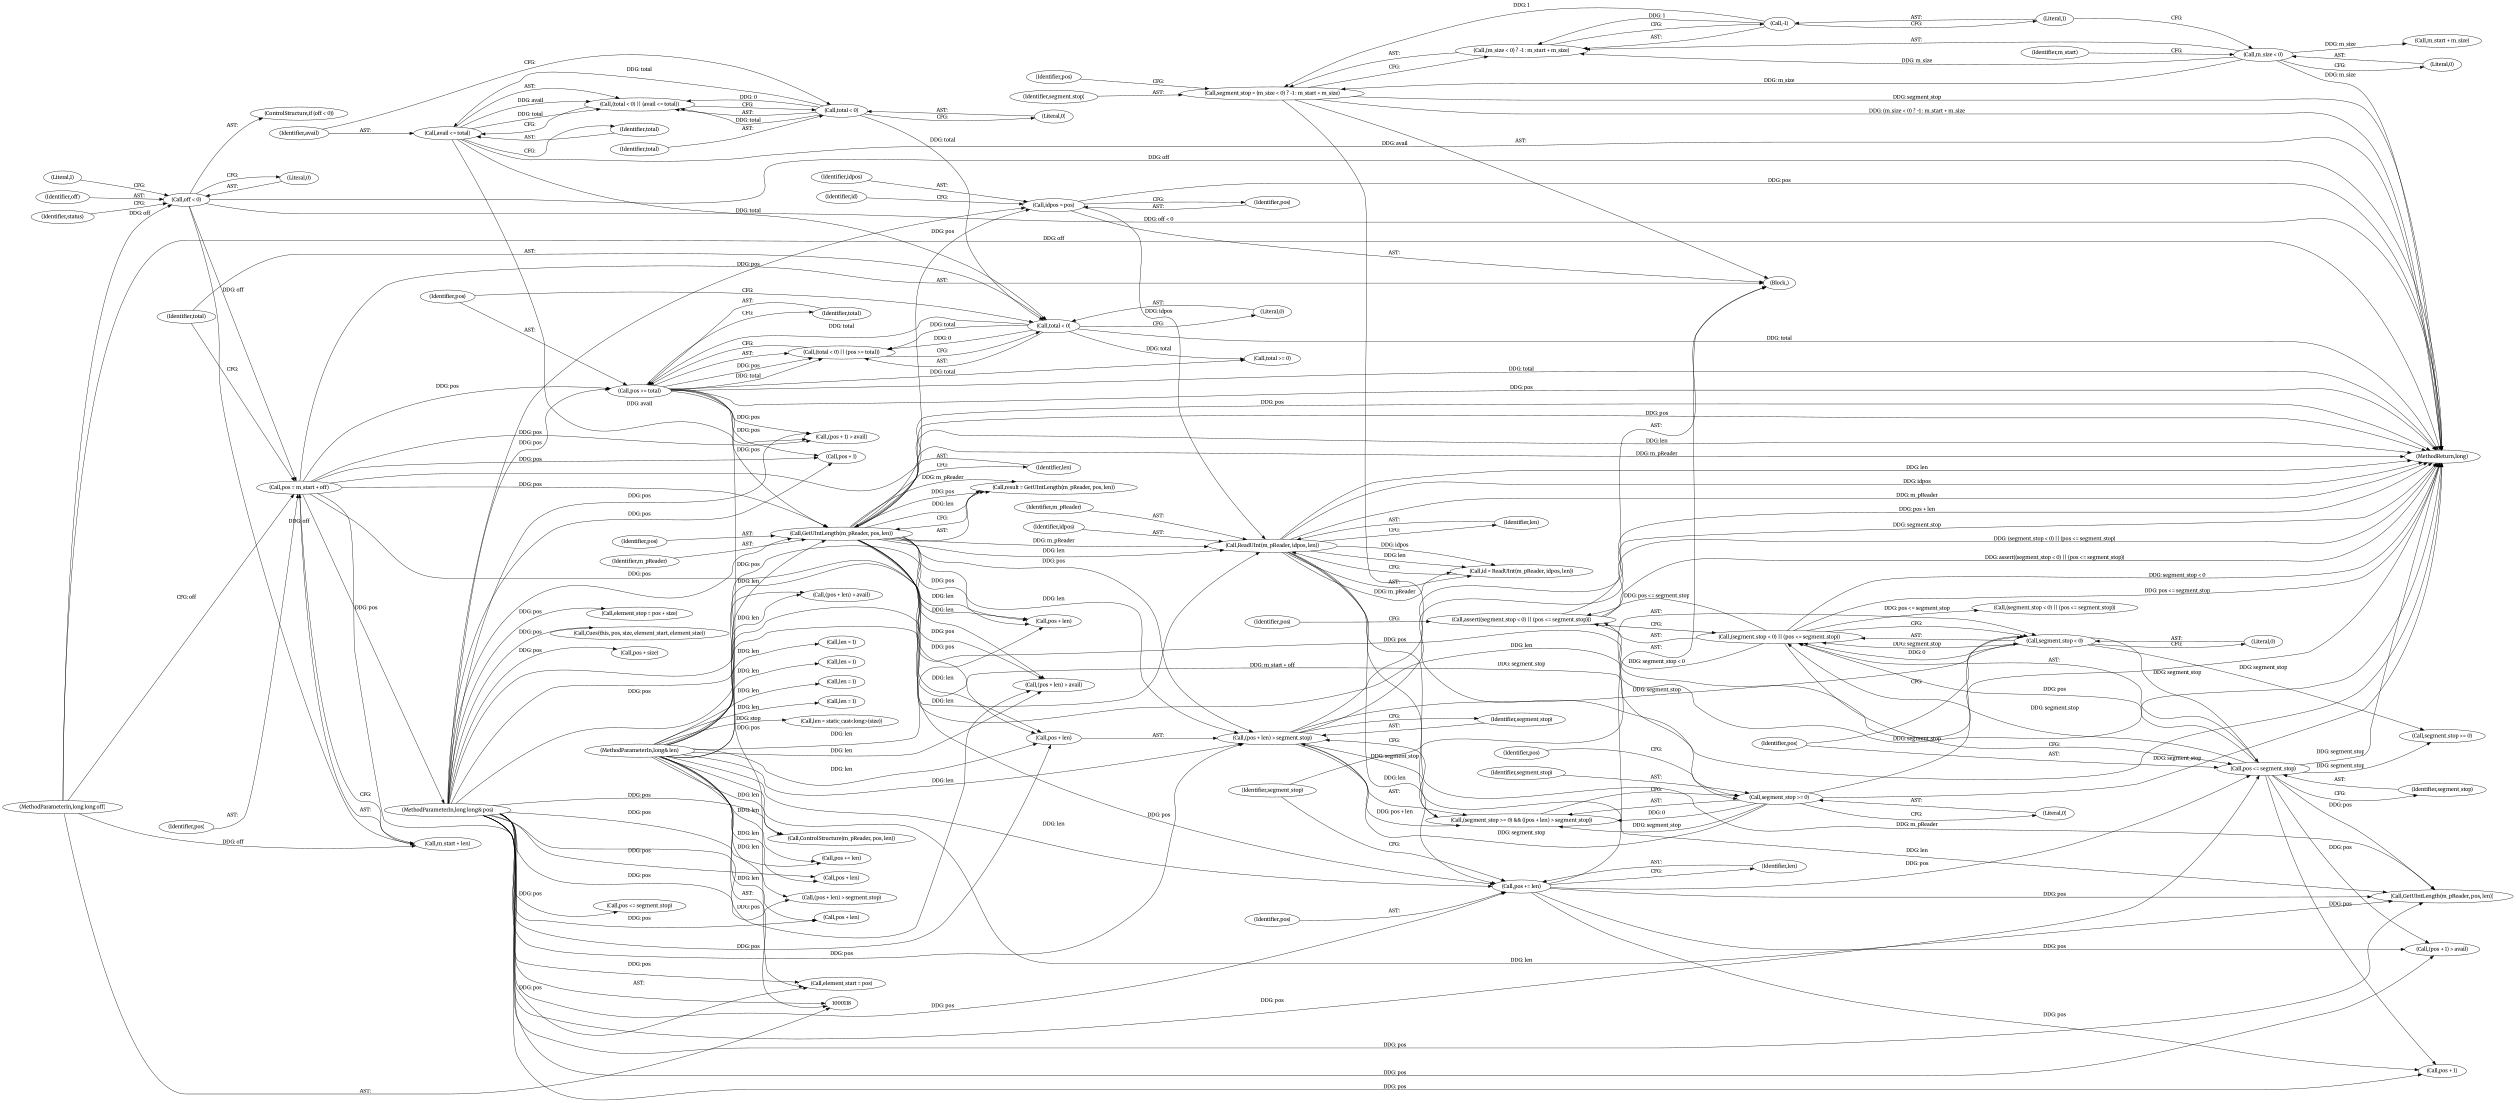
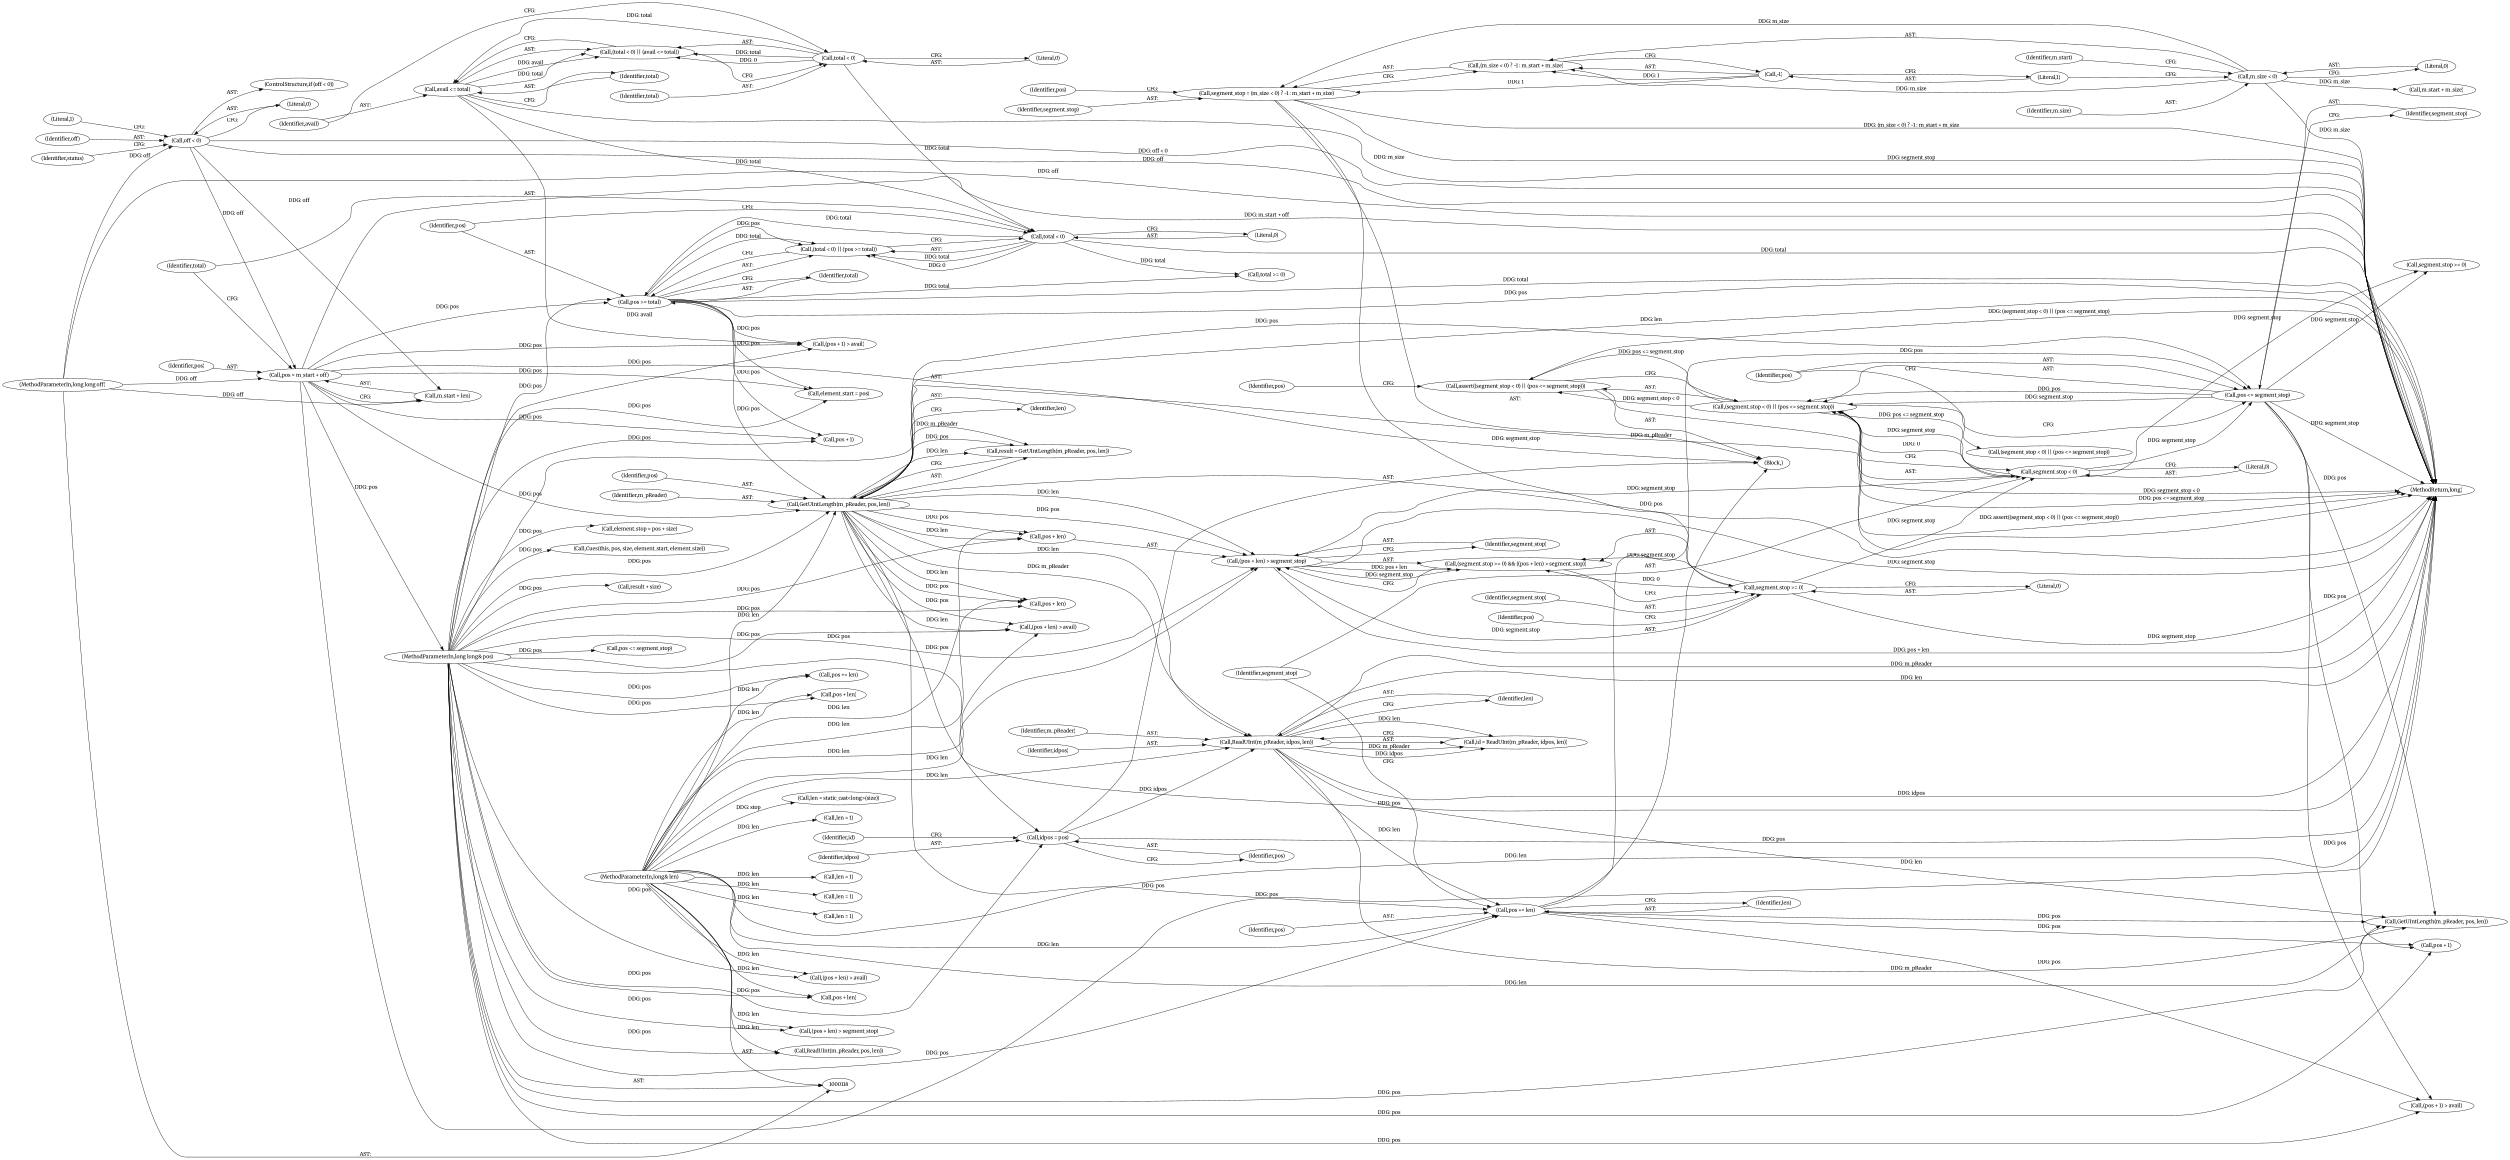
  digraph {
    fontname=Merriweather
    rankdir=LR
    node [fontname=Merriweather]
    edge [fontname=Merriweather]
    n1 [label="(Call,assert((segment_stop < 0) || (pos <= segment_stop)))"]
    n2 [label="(Call,(segment_stop < 0) || (pos <= segment_stop))"]
    n3 [label="(Block,)"]
    n4 [label="(MethodReturn,long)"]
    n5 [label="(Call,segment_stop < 0)"]
    n6 [label="(Call,pos <= segment_stop)"]
    n7 [label="(Call,(segment_stop < 0) || (pos <= segment_stop))"]
    n8 [label="(Literal,0)"]
    n9 [label="(Call,segment_stop >= 0)"]
    n10 [label="(Call,GetUIntLength(m_pReader, pos, len))"]
    n11 [label="(Call,(pos + 1) > avail)"]
    n12 [label="(Call,pos + 1)"]
    n13 [label="(Identifier,segment_stop)"]
    n14 [label="(Call,(pos + len) > segment_stop)"]
    n15 [label="(Call,(segment_stop >= 0) && ((pos + len) > segment_stop))"]
    n16 [label="(Identifier,segment_stop)"]
    n17 [label="(Call,segment_stop >= 0)"]
    n18 [label="(Call,GetUIntLength(m_pReader, pos, len))"]
    n19 [label="(Call,pos += len)"]
    n20 [label="(Call,ReadUInt(m_pReader, idpos, len))"]
    n21 [label="(Call,idpos = pos)"]
    n22 [label="(Call,result = GetUIntLength(m_pReader, pos, len))"]
    n23 [label="(Call,pos + len)"]
    n24 [label="(Identifier,len)"]
    n25 [label="(Call,pos + len)"]
    n26 [label="(Call,(pos + len) > avail)"]
    n27 [label="(Identifier,len)"]
    n28 [label="(Call,id = ReadUInt(m_pReader, idpos, len))"]
    n29 [label="(Identifier,len)"]
    n30 [label="(Identifier,pos)"]
    n31 [label="(MethodParameterIn,long long& pos)"]
    n32 [label="(Call,pos >= total)"]
    n33 [label="(Call,pos += len)"]
-   n34 [label="(Call,pos + size)"]
+   n34 [label="(Call,result + size)"]
    n35 [label="(Call,pos + len)"]
    n36 [label="(Call,element_start = pos)"]
    n37 [label="(Call,(pos + len) > avail)"]
    n38 [label="(Call,pos <= segment_stop)"]
    n39 [label="(Call,(pos + len) > segment_stop)"]
    n40 [label="(Call,pos + len)"]
    n41 [label="(Call,element_stop = pos + size)"]
    n42 [label="(Call,(pos + 1) > avail)"]
    n43 [label="(Call,Cues(this, pos, size, element_start, element_size))"]
    n44 [label="(Call,pos + 1)"]
-   n45 [label="(Call,ControlStructure(m_pReader, pos, len))"]
+   n45 [label="(Call,ReadUInt(m_pReader, pos, len))"]
    1000118
    n47 [label="(Call,pos = m_start + off)"]
    n48 [label="(Call,m_start + len)"]
    n49 [label="(Call,total >= 0)"]
    n50 [label="(Identifier,total)"]
    n51 [label="(Call,(total < 0) || (pos >= total))"]
    n52 [label="(Call,off < 0)"]
    n53 [label="(ControlStructure,if (off < 0))"]
    n54 [label="(Literal,0)"]
    n55 [label="(MethodParameterIn,long long off)"]
    n56 [label="(Call,total < 0)"]
    n57 [label="(Literal,0)"]
    n58 [label="(Call,avail <= total)"]
    n59 [label="(Identifier,total)"]
    n60 [label="(Call,(total < 0) || (avail <= total))"]
    n61 [label="(Call,total < 0)"]
    n62 [label="(Literal,0)"]
    n63 [label="(MethodParameterIn,long& len)"]
    n64 [label="(Call,len = 1)"]
    n65 [label="(Call,len = 1)"]
    n66 [label="(Call,len = 1)"]
    n67 [label="(Call,len = 1)"]
    n68 [label="(Call,len = static_cast<long>(size))"]
    n69 [label="(Literal,0)"]
    n70 [label="(Call,segment_stop = (m_size < 0) ? -1 : m_start + m_size)"]
    n71 [label="(Call,(m_size < 0) ? -1 : m_start + m_size)"]
    n72 [label="(Call,-1)"]
    n73 [label="(Literal,1)"]
    n74 [label="(Call,m_size < 0)"]
    n75 [label="(Call,m_start + m_size)"]
    n76 [label="(Literal,0)"]
    n77 [label="(Identifier,off)"]
    n78 [label="(Identifier,pos)"]
    n79 [label="(Identifier,avail)"]
    n80 [label="(Identifier,pos)"]
    n81 [label="(Identifier,m_pReader)"]
    n82 [label="(Identifier,segment_stop)"]
    n83 [label="(Identifier,pos)"]
    n84 [label="(Identifier,pos)"]
    n85 [label="(Identifier,idpos)"]
    n86 [label="(Identifier,m_start)"]
    n87 [label="(Identifier,status)"]
    n88 [label="(Identifier,idpos)"]
    n89 [label="(Identifier,total)"]
    n90 [label="(Identifier,pos)"]
    n91 [label="(Identifier,id)"]
    n92 [label="(Identifier,total)"]
    n93 [label="(Identifier,segment_stop)"]
    n94 [label="(Identifier,pos)"]
+   n95 [label="(Identifier,m_size)"]
    n96 [label="(Identifier,segment_stop)"]
    n97 [label="(Identifier,pos)"]
    n98 [label="(Identifier,m_pReader)"]
    n99 [label="(Identifier,pos)"]
    n100 [label="(Literal,1)"]
    n1 -> n2 [label="CFG: "]
    n1 -> n3 [label="AST: "]
    n1 -> n4 [label="DDG: (segment_stop < 0) || (pos <= segment_stop)"]
    n1 -> n4 [label="DDG: assert((segment_stop < 0) || (pos <= segment_stop))"]
    n2 -> n1 [label="AST: "]
    n2 -> n1 [label="DDG: segment_stop < 0"]
    n2 -> n1 [label="DDG: pos <= segment_stop"]
    n2 -> n4 [label="DDG: segment_stop < 0"]
    n2 -> n4 [label="DDG: pos <= segment_stop"]
    n2 -> n5 [label="CFG: "]
    n2 -> n6 [label="CFG: "]
    n2 -> n7 [label="DDG: pos <= segment_stop"]
    n5 -> n2 [label="AST: "]
    n5 -> n2 [label="DDG: segment_stop"]
    n5 -> n2 [label="DDG: 0"]
    n5 -> n6 [label="DDG: segment_stop"]
    n5 -> n8 [label="CFG: "]
    n5 -> n9 [label="DDG: segment_stop"]
    n6 -> n2 [label="AST: "]
    n6 -> n2 [label="DDG: pos"]
    n6 -> n2 [label="DDG: segment_stop"]
    n6 -> n4 [label="DDG: segment_stop"]
    n6 -> n9 [label="DDG: segment_stop"]
    n6 -> n10 [label="DDG: pos"]
    n6 -> n11 [label="DDG: pos"]
    n6 -> n12 [label="DDG: pos"]
    n6 -> n13 [label="CFG: "]
    n8 -> n5 [label="AST: "]
    n13 -> n6 [label="AST: "]
    n14 -> n4 [label="DDG: segment_stop"]
    n14 -> n4 [label="DDG: pos + len"]
    n14 -> n5 [label="DDG: segment_stop"]
    n14 -> n15 [label="AST: "]
    n14 -> n15 [label="DDG: pos + len"]
    n14 -> n15 [label="DDG: segment_stop"]
    n14 -> n16 [label="CFG: "]
    n15 -> n14 [label="CFG: "]
    n15 -> n17 [label="CFG: "]
    n16 -> n14 [label="AST: "]
    n17 -> n4 [label="DDG: segment_stop"]
    n17 -> n5 [label="DDG: segment_stop"]
    n17 -> n14 [label="DDG: segment_stop"]
    n17 -> n15 [label="AST: "]
    n17 -> n15 [label="DDG: segment_stop"]
    n17 -> n15 [label="DDG: 0"]
    n17 -> n69 [label="CFG: "]
    n18 -> n4 [label="DDG: pos"]
    n18 -> n4 [label="DDG: len"]
    n18 -> n4 [label="DDG: m_pReader"]
    n18 -> n14 [label="DDG: pos"]
    n18 -> n14 [label="DDG: len"]
    n18 -> n19 [label="DDG: pos"]
    n18 -> n20 [label="DDG: m_pReader"]
    n18 -> n20 [label="DDG: len"]
    n18 -> n21 [label="DDG: pos"]
    n18 -> n22 [label="AST: "]
    n18 -> n22 [label="DDG: m_pReader"]
    n18 -> n22 [label="DDG: pos"]
    n18 -> n22 [label="DDG: len"]
    n18 -> n23 [label="DDG: pos"]
    n18 -> n23 [label="DDG: len"]
    n18 -> n24 [label="CFG: "]
    n18 -> n25 [label="DDG: pos"]
    n18 -> n25 [label="DDG: len"]
    n18 -> n26 [label="DDG: pos"]
    n18 -> n26 [label="DDG: len"]
    n19 -> n3 [label="AST: "]
    n19 -> n6 [label="DDG: pos"]
    n19 -> n10 [label="DDG: pos"]
    n19 -> n11 [label="DDG: pos"]
    n19 -> n12 [label="DDG: pos"]
    n19 -> n27 [label="CFG: "]
    n20 -> n4 [label="DDG: idpos"]
    n20 -> n4 [label="DDG: m_pReader"]
    n20 -> n4 [label="DDG: len"]
    n20 -> n10 [label="DDG: m_pReader"]
    n20 -> n10 [label="DDG: len"]
    n20 -> n19 [label="DDG: len"]
    n20 -> n28 [label="AST: "]
    n20 -> n28 [label="DDG: m_pReader"]
    n20 -> n28 [label="DDG: idpos"]
    n20 -> n28 [label="DDG: len"]
    n20 -> n29 [label="CFG: "]
    n21 -> n3 [label="AST: "]
    n21 -> n4 [label="DDG: pos"]
    n21 -> n20 [label="DDG: idpos"]
    n21 -> n30 [label="CFG: "]
    n22 -> n18 [label="CFG: "]
    n24 -> n18 [label="AST: "]
    n25 -> n14 [label="AST: "]
    n27 -> n19 [label="AST: "]
    n28 -> n20 [label="CFG: "]
    n29 -> n20 [label="AST: "]
    n30 -> n21 [label="AST: "]
    n31 -> n4 [label="DDG: pos"]
    n31 -> n6 [label="DDG: pos"]
    n31 -> n10 [label="DDG: pos"]
    n31 -> n11 [label="DDG: pos"]
    n31 -> n12 [label="DDG: pos"]
    n31 -> n14 [label="DDG: pos"]
    n31 -> n18 [label="DDG: pos"]
    n31 -> n19 [label="DDG: pos"]
    n31 -> n21 [label="DDG: pos"]
    n31 -> n23 [label="DDG: pos"]
    n31 -> n25 [label="DDG: pos"]
    n31 -> n26 [label="DDG: pos"]
    n31 -> n32 [label="DDG: pos"]
    n31 -> n33 [label="DDG: pos"]
    n31 -> n34 [label="DDG: pos"]
    n31 -> n35 [label="DDG: pos"]
    n31 -> n36 [label="DDG: pos"]
    n31 -> n37 [label="DDG: pos"]
    n31 -> n38 [label="DDG: pos"]
    n31 -> n39 [label="DDG: pos"]
    n31 -> n40 [label="DDG: pos"]
    n31 -> n41 [label="DDG: pos"]
    n31 -> n42 [label="DDG: pos"]
    n31 -> n43 [label="DDG: pos"]
    n31 -> n44 [label="DDG: pos"]
    n31 -> n45 [label="DDG: pos"]
    n31 -> 1000118 [label="AST: "]
    n32 -> n4 [label="DDG: pos"]
    n32 -> n4 [label="DDG: total"]
    n32 -> n18 [label="DDG: pos"]
    n32 -> n36 [label="DDG: pos"]
    n32 -> n42 [label="DDG: pos"]
    n32 -> n44 [label="DDG: pos"]
    n32 -> n49 [label="DDG: total"]
    n32 -> n50 [label="CFG: "]
    n32 -> n51 [label="AST: "]
    n32 -> n51 [label="DDG: pos"]
    n32 -> n51 [label="DDG: total"]
    n47 -> n3 [label="AST: "]
    n47 -> n4 [label="DDG: pos"]
    n47 -> n4 [label="DDG: m_start + off"]
    n47 -> n18 [label="DDG: pos"]
    n47 -> n31 [label="DDG: pos"]
    n47 -> n32 [label="DDG: pos"]
    n47 -> n36 [label="DDG: pos"]
    n47 -> n42 [label="DDG: pos"]
    n47 -> n44 [label="DDG: pos"]
    n47 -> n48 [label="CFG: "]
    n48 -> n47 [label="AST: "]
    n50 -> n32 [label="AST: "]
    n51 -> n32 [label="CFG: "]
    n51 -> n56 [label="CFG: "]
    n52 -> n4 [label="DDG: off"]
    n52 -> n4 [label="DDG: off < 0"]
    n52 -> n47 [label="DDG: off"]
    n52 -> n48 [label="DDG: off"]
    n52 -> n53 [label="AST: "]
    n52 -> n54 [label="CFG: "]
    n54 -> n52 [label="AST: "]
    n55 -> n4 [label="DDG: off"]
    n55 -> 1000118 [label="AST: "]
-   n55 -> n47 [label="CFG: off"]
+   n55 -> n47 [label="DDG: off"]
    n55 -> n48 [label="DDG: off"]
    n55 -> n52 [label="DDG: off"]
    n56 -> n4 [label="DDG: total"]
    n56 -> n32 [label="DDG: total"]
    n56 -> n49 [label="DDG: total"]
    n56 -> n51 [label="AST: "]
    n56 -> n51 [label="DDG: total"]
    n56 -> n51 [label="DDG: 0"]
    n56 -> n57 [label="CFG: "]
    n57 -> n56 [label="AST: "]
-   n58 -> n4 [label="DDG: avail"]
+   n58 -> n4 [label="DDG: m_size"]
    n58 -> n42 [label="DDG: avail"]
    n58 -> n56 [label="DDG: total"]
    n58 -> n59 [label="CFG: "]
    n58 -> n60 [label="AST: "]
    n58 -> n60 [label="DDG: avail"]
    n58 -> n60 [label="DDG: total"]
    n59 -> n58 [label="AST: "]
    n60 -> n58 [label="CFG: "]
    n60 -> n61 [label="CFG: "]
    n61 -> n56 [label="DDG: total"]
    n61 -> n58 [label="DDG: total"]
    n61 -> n60 [label="AST: "]
    n61 -> n60 [label="DDG: total"]
    n61 -> n60 [label="DDG: 0"]
    n61 -> n62 [label="CFG: "]
    n62 -> n61 [label="AST: "]
    n63 -> n4 [label="DDG: len"]
    n63 -> n10 [label="DDG: len"]
    n63 -> n14 [label="DDG: len"]
    n63 -> n18 [label="DDG: len"]
    n63 -> n19 [label="DDG: len"]
    n63 -> n20 [label="DDG: len"]
    n63 -> n23 [label="DDG: len"]
    n63 -> n25 [label="DDG: len"]
    n63 -> n26 [label="DDG: len"]
    n63 -> n33 [label="DDG: len"]
    n63 -> n35 [label="DDG: len"]
    n63 -> n37 [label="DDG: len"]
    n63 -> n39 [label="DDG: len"]
    n63 -> n40 [label="DDG: len"]
    n63 -> n45 [label="DDG: len"]
    n63 -> 1000118 [label="AST: "]
    n63 -> n64 [label="DDG: len"]
    n63 -> n65 [label="DDG: len"]
    n63 -> n66 [label="DDG: len"]
    n63 -> n67 [label="DDG: len"]
    n63 -> n68 [label="DDG: stop"]
    n69 -> n17 [label="AST: "]
    n70 -> n3 [label="AST: "]
    n70 -> n4 [label="DDG: segment_stop"]
    n70 -> n4 [label="DDG: (m_size < 0) ? -1 : m_start + m_size"]
    n70 -> n17 [label="DDG: segment_stop"]
    n70 -> n71 [label="CFG: "]
    n71 -> n70 [label="AST: "]
    n71 -> n72 [label="CFG: "]
    n72 -> n70 [label="DDG: 1"]
    n72 -> n71 [label="AST: "]
    n72 -> n71 [label="DDG: 1"]
    n72 -> n73 [label="CFG: "]
    n73 -> n72 [label="AST: "]
    n73 -> n74 [label="CFG: "]
    n74 -> n4 [label="DDG: m_size"]
    n74 -> n70 [label="DDG: m_size"]
    n74 -> n71 [label="AST: "]
    n74 -> n71 [label="DDG: m_size"]
    n74 -> n75 [label="DDG: m_size"]
    n74 -> n76 [label="CFG: "]
    n76 -> n74 [label="AST: "]
    n77 -> n52 [label="AST: "]
    n78 -> n1 [label="CFG: "]
    n79 -> n58 [label="AST: "]
    n79 -> n61 [label="CFG: "]
    n80 -> n17 [label="CFG: "]
    n81 -> n20 [label="AST: "]
    n82 -> n5 [label="AST: "]
    n82 -> n19 [label="CFG: "]
    n83 -> n47 [label="AST: "]
    n84 -> n5 [label="CFG: "]
    n84 -> n6 [label="AST: "]
    n85 -> n20 [label="AST: "]
    n86 -> n74 [label="CFG: "]
    n87 -> n52 [label="CFG: "]
    n88 -> n21 [label="AST: "]
    n89 -> n47 [label="CFG: "]
    n89 -> n56 [label="AST: "]
    n90 -> n32 [label="AST: "]
    n90 -> n56 [label="CFG: "]
    n91 -> n21 [label="CFG: "]
    n92 -> n61 [label="AST: "]
    n93 -> n17 [label="AST: "]
    n94 -> n70 [label="CFG: "]
+   n95 -> n74 [label="AST: "]
    n96 -> n70 [label="AST: "]
    n97 -> n18 [label="AST: "]
    n98 -> n18 [label="AST: "]
    n99 -> n19 [label="AST: "]
    n100 -> n52 [label="CFG: "]
  }
